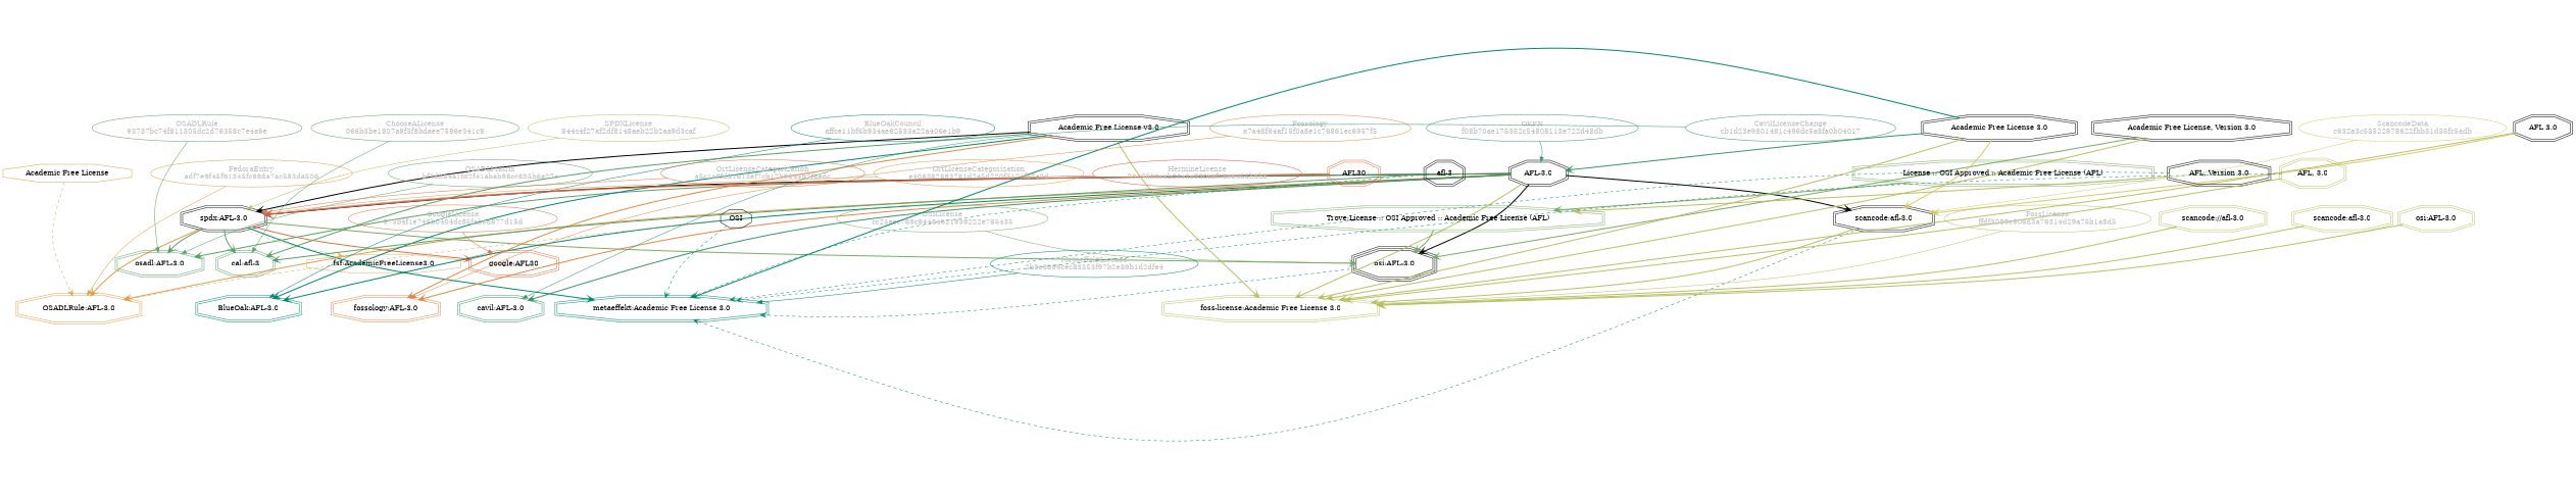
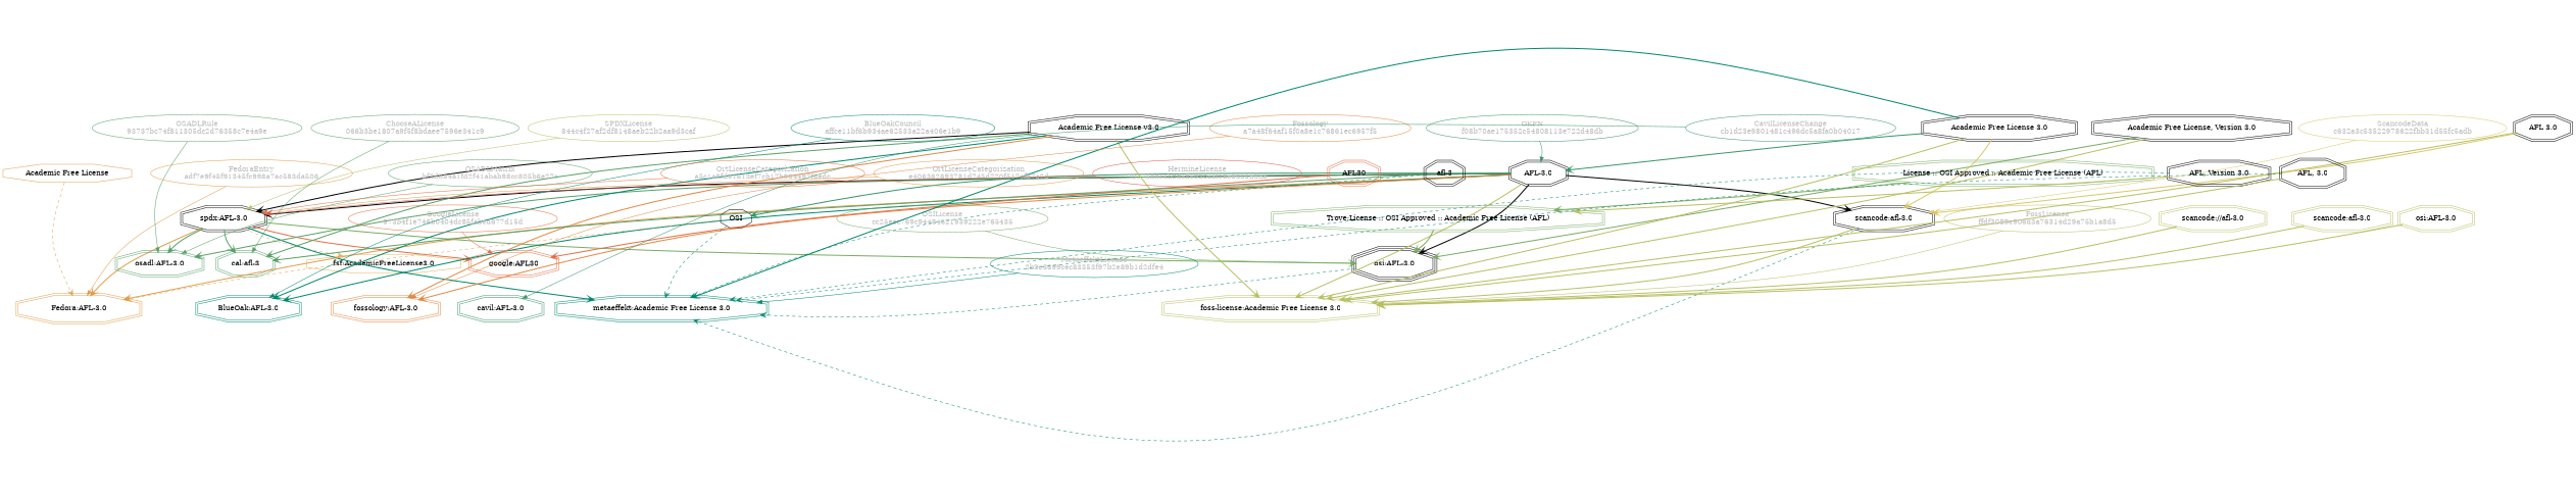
  strict digraph {
    splines=curved
    node [shape=doubleoctagon]
    edge [color="#b8bf62" weight=0.7 arrowhead=vee style=bold]
    n1 [color="#b8bf62" fillcolor="beige;1" fontcolor=gray label="SPDXLicense\n844c4f27af2df8148aeb22b2aa9d3caf" shape=ellipse]
    n2 [label="spdx:AFL-3.0"]
    n3 [label="osi:AFL-3.0" shape=tripleoctagon]
    n4 [color="#e06f45" label="google:AFL30"]
-   n5 [color="#e09d4b" label="OSADLRule:AFL-3.0"]
+   n5 [color="#e09d4b" label="Fedora:AFL-3.0"]
    n6 [color="#58a066" label="osadl:AFL-3.0"]
    n7 [color="#deb256" label="fsf:AcademicFreeLicense3.0" shape=octagon]
    n8 [color="#58a066" label="cal:afl-3"]
    n9 [color="#00876c" label="metaeffekt:Academic Free License 3.0"]
    n10 [label="AFL-3.0"]
    n11 [color="#00876c" label="BlueOak:AFL-3.0"]
    n12 [label="scancode:afl-3.0"]
    n13 [color="#e18745" label="fossology:AFL-3.0"]
    n14 [color="#379469" label="cavil:AFL-3.0"]
    n15 [color="#b8bf62" label="foss-license:Academic Free License 3.0"]
    n16 [label="Academic Free License v3.0"]
    n17 [color="#78ab63" fillcolor="beige;1" fontcolor=gray label="OSILicense\ncc25eec769c94484521939222e765435" shape=ellipse]
    n18 [label="Academic Free License, Version 3.0"]
    n19 [color="#78ab63" label="Trove:License :: OSI Approved :: Academic Free License (AFL)"]
    n20 [color="#78ab63" label="License :: OSI Approved :: Academic Free License (AFL)"]
    n21 [color="#e06f45" fillcolor="beige;1" fontcolor=gray label="GoogleLicense\n573b4f1e746b0404dc85fabed677d15d" shape=ellipse]
    n22 [color="#e06f45" label=AFL30]
    n23 [color="#e09d4b" label="Academic Free License" shape=octagon]
    n24 [label=OSI shape=octagon]
    n25 [color="#e09d4b" fillcolor="beige;1" fontcolor=gray label="FedoraEntry\nadf7e9f45f91345fc998a7ac583da506" shape=ellipse]
    n26 [color="#00876c" fillcolor="beige;1" fontcolor=gray label="BlueOakCouncil\naffce11bf6b934ae62533a22a406e1b9" shape=ellipse]
    n27 [color="#58a066" fillcolor="beige;1" fontcolor=gray label="OSADLRule\n93737bc74f811305dc2d76358c7e4a9e" shape=ellipse]
    n28 [color="#58a066" fillcolor="beige;1" fontcolor=gray label="OSADLMatrix\nbf5d084a1fd2f41abab98cc805b6e27c" shape=ellipse]
    n29 [color="#58a066" fillcolor="beige;1" fontcolor=gray label="ChooseALicense\n066b3be1807a9f5f8bdaee7596e341c9" shape=ellipse]
    n30 [label="afl-3"]
    n31 [color="#dac767" fillcolor="beige;1" fontcolor=gray label="ScancodeData\nc632a3c53522978622fbb31d55fc5adb" shape=ellipse]
    n32 [label="AFL 3.0"]
    n33 [label="Academic Free License 3.0"]
    n34 [color="#e18745" fillcolor="beige;1" fontcolor=gray label="Fossology\na7a48f64af15f0a8e1c76861ec6957f5" shape=ellipse]
    n35 [color="#379469" fillcolor="beige;1" fontcolor=gray label="OKFN\nf08b70ae175352c54808113e722d48db" shape=ellipse]
    n36 [color="#e06f45" fillcolor="beige;1" fontcolor=gray label="OrtLicenseCategorization\na5c1a8fd91613ef7cb17b984497f6edc" shape=ellipse]
    n37 [color="#e09d4b" fillcolor="beige;1" fontcolor=gray label="OrtLicenseCategorization\ne406362693781d745d720f517cfb7a2d" shape=ellipse]
    n38 [color="#379469" fillcolor="beige;1" fontcolor=gray label="CavilLicenseChange\ncb1d23e9801481c496dc5a8fa0b04017" shape=ellipse]
    n39 [color="#00876c" fillcolor="beige;1" fontcolor=gray label="MetaeffektLicense\n2b2e3699cec83353f97b2e89b1d2dfe4" shape=ellipse]
    n40 [label="AFL, Version 3.0"]
-   n41 [label="AFL, 3.0" color="#b8bf62"]
+   n41 [label="AFL, 3.0"]
    n42 [color="#dc574a" fillcolor="beige;1" fontcolor=gray label="HermineLicense\n7017586eab06e5e930caf18c9355b9ba" shape=ellipse]
    n43 [color="#b8bf62" fillcolor="beige;1" fontcolor=gray label="FossLicense\nffdf3089e906d3a76314d29a75b1a8d5" shape=ellipse]
    n44 [color="#b8bf62" label="scancode://afl-3.0"]
    n45 [color="#b8bf62" label="scancode:afl-3.0"]
    n46 [color="#b8bf62" label="osi:AFL-3.0"]
    n1 -> n2 [weight=0.5 arrowhead="" style=""]
    n2 -> n3 [color="#78ab63"]
    n2 -> n4 [color="#e06f45"]
    n2 -> n5 [color="#e09d4b"]
    n2 -> n6 [color="#58a066"]
    n2 -> n7 [color="#deb256" style=dashed weight=0.5]
    n2 -> n8 [color="#58a066"]
    n2 -> n9 [color="#00876c"]
    n3 -> n9 [color="#00876c" style=dashed weight=0.5]
    n10 -> n2 [color=""]
    n10 -> n3 [color=""]
    n10 -> n5 [color="#e09d4b"]
    n10 -> n6 [color="#58a066"]
    n10 -> n11 [color="#00876c"]
    n10 -> n12 [color=""]
    n10 -> n13 [color="#e18745"]
-   n10 -> n14 [color="#379469"]
+   n10 -> n24 [color="#379469"]
    n10 -> n15
    n12 -> n9 [color="#00876c" style=dashed weight=0.5]
    n12 -> n15
    n16 -> n2 [color=""]
    n16 -> n8 [color="#58a066"]
    n16 -> n11 [color="#00876c"]
    n16 -> n13 [color="#e18745"]
    n16 -> n15
    n17 -> n3 [color="#78ab63" weight=0.5 arrowhead="" style=""]
    n18 -> n3 [color="#78ab63"]
    n18 -> n15
    n19 -> n3 [color="#78ab63"]
    n20 -> n19 [color="#78ab63"]
    n21 -> n4 [color="#e06f45" weight=0.5 arrowhead="" style=""]
-   n22 -> n2 [color="#e06f45"]
+   n22 -> n4 [color="#e06f45"]
    n23 -> n5 [color="#e09d4b" style=dashed weight=0.5]
    n24 -> n5 [color="#e09d4b" style=dashed weight=0.5]
    n24 -> n9 [color="#00876c" style=dashed weight=0.5]
    n25 -> n5 [color="#e09d4b" weight=0.5 arrowhead="" style=""]
    n26 -> n11 [color="#00876c" weight=0.5 arrowhead="" style=""]
    n27 -> n6 [color="#58a066" weight=0.5 arrowhead="" style=""]
    n28 -> n6 [color="#58a066" weight=0.5 arrowhead="" style=""]
    n29 -> n8 [color="#58a066" weight=0.5 arrowhead="" style=""]
    n30 -> n8 [color="#58a066"]
    n30 -> n9 [color="#00876c" style=dashed weight=0.5]
    n31 -> n12 [color="#dac767" weight=0.5 arrowhead="" style=""]
    n32 -> n12 [color="#dac767"]
    n32 -> n15
    n33 -> n9 [color="#00876c"]
    n33 -> n10 [color="#379469"]
    n33 -> n12 [color="#dac767"]
    n33 -> n15
    n34 -> n13 [color="#e18745" weight=0.5 arrowhead="" style=""]
    n35 -> n10 [color="#379469" weight=0.5 arrowhead="" style=""]
    n36 -> n2 [color="#e06f45" weight=0.5 arrowhead="" style=""]
    n37 -> n2 [color="#e09d4b" weight=0.5 arrowhead="" style=""]
    n38 -> n14 [color="#379469" weight=0.5 arrowhead="" style=""]
    n39 -> n9 [color="#00876c" weight=0.5 arrowhead="" style=""]
    n40 -> n9 [color="#00876c" style=dashed weight=0.5]
    n40 -> n19
    n41 -> n9 [color="#00876c" style=dashed weight=0.5]
    n41 -> n15
    n42 -> n2 [color="#dc574a" weight=0.5 arrowhead="" style=""]
    n43 -> n15 [weight=0.5 arrowhead="" style=""]
    n44 -> n15
    n45 -> n15
    n46 -> n15
  }
